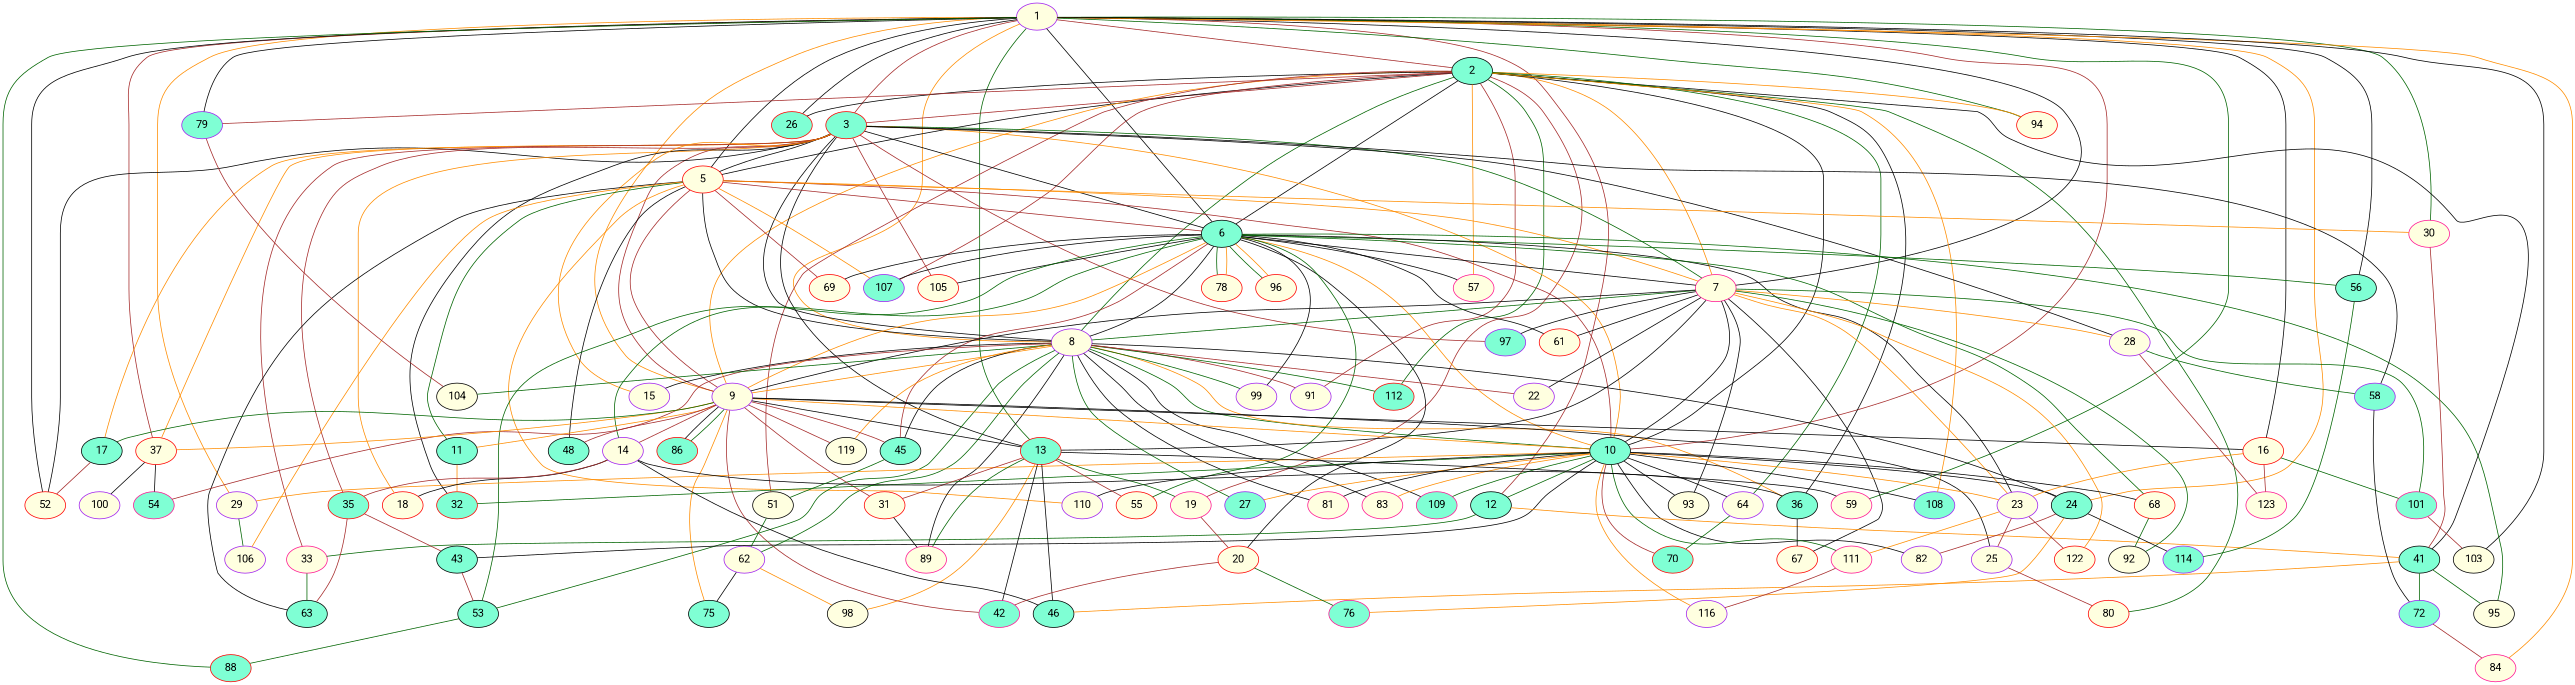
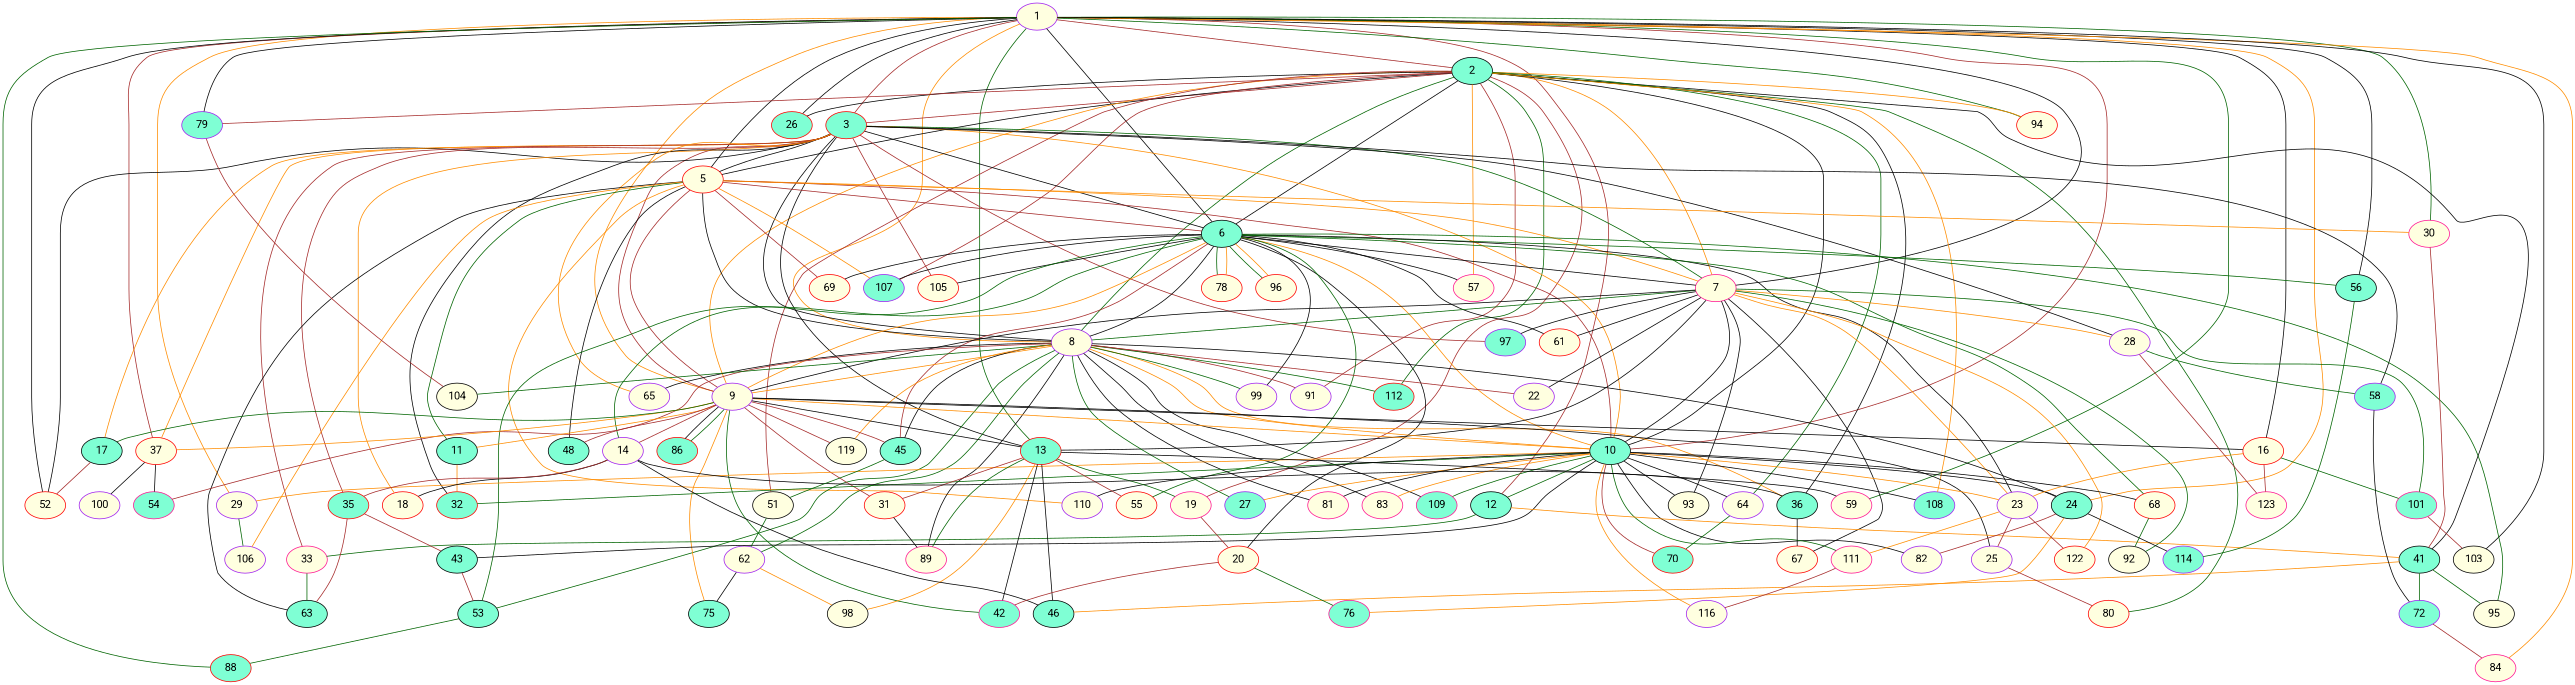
  graph {
    fontname=Roboto
    node [color=purple fillcolor=lightyellow fontname=Roboto style=filled]
    edge [color=black fontname=Roboto]
    1 [super="+4"]
    2 [color=black fillcolor=aquamarine super="+115"]
    3 [color=red fillcolor=aquamarine super="+40"]
    5 [color=red super="+117"]
    6 [color=black fillcolor=aquamarine super="+34"]
    7 [color=deeppink super="+74"]
    8 [super="+71"]
    9 [super="+21"]
    10 [color=black fillcolor=aquamarine super="+120"]
    12 [color=black fillcolor=aquamarine]
    13 [color=red fillcolor=aquamarine super="+15"]
    16 [color=red super="+66"]
    24 [color=black fillcolor=aquamarine super="+39"]
    26 [color=red fillcolor=aquamarine]
    29 [super="+87"]
    30 [color=deeppink super="+60"]
    37 [color=red super="+38"]
    52 [color=red super="+85"]
    56 [color=black fillcolor=aquamarine]
    59 [color=deeppink]
    79 [fillcolor=aquamarine]
    84 [color=deeppink]
    88 [color=red fillcolor=aquamarine]
    94 [color=red]
    103 [color=black]
    19 [color=deeppink]
    36 [color=black fillcolor=aquamarine super="+47"]
    41 [color=black fillcolor=aquamarine super="+44"]
    51 [color=black]
    57 [color=deeppink]
    64
    80 [color=red]
    91
    107 [fillcolor=aquamarine]
    108 [fillcolor=aquamarine]
    112 [color=red fillcolor=aquamarine]
    17 [color=black fillcolor=aquamarine]
    18 [color=red]
    28
    32 [color=red fillcolor=aquamarine super="+50"]
    33 [color=deeppink super="+73"]
    35 [color=red fillcolor=aquamarine]
    58 [fillcolor=aquamarine]
-   65 [label=15]
+   65
    97 [fillcolor=aquamarine]
    105 [color=red]
    11 [color=black fillcolor=aquamarine]
    48 [color=black fillcolor=aquamarine]
    63 [color=black fillcolor=aquamarine]
    69 [color=red]
    106
    110
    14
    20 [color=red]
    23 [super="+121"]
    45 [color=black fillcolor=aquamarine]
    53 [color=black fillcolor=aquamarine super="+77"]
    55 [color=red]
    61 [color=red]
    68 [color=red]
    78 [color=red]
    95 [color=black]
    96 [color=red]
    99
    22
    67 [color=red]
    92 [color=black]
    93 [color=black super="+113"]
    101 [color=deeppink fillcolor=aquamarine]
    122 [color=red]
    27 [fillcolor=aquamarine]
    54 [color=deeppink fillcolor=aquamarine]
    62
    81 [color=deeppink]
    83 [color=deeppink]
    89 [color=deeppink super="+118"]
    104 [color=black]
    109 [color=deeppink fillcolor=aquamarine]
    119 [color=black]
    25
    31 [color=red super="+102"]
    42 [color=deeppink fillcolor=aquamarine super="+90"]
    75 [color=black fillcolor=aquamarine]
    86 [color=red fillcolor=aquamarine]
    43 [color=black fillcolor=aquamarine]
    70 [color=red fillcolor=aquamarine]
    82
    111 [color=deeppink]
    116
    46 [color=black fillcolor=aquamarine super="+49"]
    98 [color=black]
    123 [color=deeppink]
    76 [color=deeppink fillcolor=aquamarine]
    114 [fillcolor=aquamarine]
    100
    72 [fillcolor=aquamarine]
    1 -- 2 [color=brown weight=2]
    1 -- 3 [color=brown weight=2]
    1 -- 5 [weight=2]
    1 -- 6 [weight=2]
    1 -- 7 [weight=2]
    1 -- 8 [color=darkorange weight=2]
    1 -- 9 [color=darkorange weight=2]
    1 -- 10 [color=brown weight=2]
    1 -- 12 [color=brown]
    1 -- 13 [color=darkgreen]
    1 -- 16
    1 -- 24 [color=darkorange]
    1 -- 26
    1 -- 29 [color=darkorange weight=2]
    1 -- 30 [color=darkgreen weight=2]
    1 -- 37 [color=brown]
    1 -- 52
    1 -- 56
    1 -- 59 [color=darkgreen]
    1 -- 79
    1 -- 84 [color=darkorange]
    1 -- 88 [color=darkgreen]
    1 -- 94 [color=darkgreen]
    1 -- 103
    2 -- 3 [color=brown]
    2 -- 5
    2 -- 6
    2 -- 7 [color=darkorange weight=2]
    2 -- 8 [color=darkgreen]
    2 -- 9 [color=darkorange]
    2 -- 10
    2 -- 26
    2 -- 79 [color=brown]
    2 -- 94 [color=darkorange]
    2 -- 19 [color=brown]
    2 -- 36
    2 -- 41
    2 -- 51 [color=brown]
    2 -- 57 [color=darkorange]
    2 -- 64 [color=darkgreen]
    2 -- 80 [color=darkgreen]
    2 -- 91 [color=brown]
    2 -- 107 [color=brown]
    2 -- 108 [color=darkorange]
    2 -- 112 [color=darkgreen]
    3 -- 5
    3 -- 6
    3 -- 7 [color=darkgreen]
    3 -- 8
    3 -- 9 [color=brown]
    3 -- 10 [color=darkorange]
    3 -- 13
    3 -- 37 [color=darkorange]
    3 -- 52
    3 -- 17 [color=darkorange]
    3 -- 18 [color=darkorange]
    3 -- 28
    3 -- 32
    3 -- 33 [color=brown]
    3 -- 35 [color=brown]
    3 -- 58
    3 -- 65 [color=darkorange]
    3 -- 97 [color=brown]
    3 -- 105 [color=brown]
    5 -- 6 [color=brown]
    5 -- 7 [color=darkorange]
    5 -- 8
    5 -- 9 [color=brown]
    5 -- 10 [color=brown]
    5 -- 30 [color=darkorange]
    5 -- 107 [color=darkorange]
    5 -- 11 [color=darkgreen]
    5 -- 48
    5 -- 63
    5 -- 69 [color=brown]
    5 -- 106 [color=darkorange]
    5 -- 110 [color=darkorange]
    6 -- 7
    6 -- 8 [weight=2]
    6 -- 9 [color=darkorange]
    6 -- 10 [color=darkorange]
    6 -- 56 [color=darkgreen]
    6 -- 57
    6 -- 107
    6 -- 105
    6 -- 69
    6 -- 14 [color=darkgreen]
    6 -- 20
    6 -- 23
    6 -- 45 [color=brown]
    6 -- 53 [color=darkgreen]
    6 -- 55 [color=darkgreen]
    6 -- 61
    6 -- 68 [color=darkgreen]
    6 -- 78 [color=darkgreen]
    6 -- 78 [color=darkorange]
    6 -- 95 [color=darkgreen]
    6 -- 96 [color=darkgreen]
    6 -- 96 [color=darkorange]
    6 -- 99
    7 -- 8 [color=darkgreen weight=2]
    7 -- 9
    7 -- 10
    7 -- 13
    7 -- 28 [color=darkorange]
    7 -- 97
    7 -- 23 [color=darkorange]
    7 -- 61
    7 -- 22
    7 -- 67
    7 -- 92 [color=darkgreen]
    7 -- 93 [weight=2]
    7 -- 101 [color=darkgreen]
    7 -- 122 [color=darkorange]
    8 -- 9 [color=darkorange]
-   8 -- 10 [color=darkgreen]
+   8 -- 10 [color=darkorange]
    8 -- 24
    8 -- 36 [color=darkorange]
    8 -- 91 [color=brown]
    8 -- 112 [color=darkgreen]
    8 -- 65
    8 -- 45
    8 -- 53 [color=darkgreen]
    8 -- 99 [color=darkgreen]
    8 -- 22 [color=brown]
    8 -- 27 [color=darkgreen]
    8 -- 54 [color=brown]
    8 -- 62 [color=darkgreen]
    8 -- 81
    8 -- 83
    8 -- 89
    8 -- 104 [color=darkgreen]
    8 -- 109
    8 -- 119 [color=darkorange]
    9 -- 10 [color=darkorange]
    9 -- 13
    9 -- 16
    9 -- 37 [color=darkorange]
    9 -- 17 [color=darkgreen]
    9 -- 11 [color=darkorange]
    9 -- 48 [color=brown]
    9 -- 14 [color=brown]
    9 -- 45 [color=brown]
    9 -- 119 [color=brown]
    9 -- 25
    9 -- 31 [color=brown]
-   9 -- 42 [color=brown]
+   9 -- 42 [color=darkgreen]
    9 -- 75 [color=darkorange]
    9 -- 86
    9 -- 86 [color=darkgreen]
    10 -- 12 [color=darkgreen]
    10 -- 24
    10 -- 29 [color=darkorange]
    10 -- 64
    10 -- 108
    10 -- 32 [color=darkgreen]
    10 -- 110
    10 -- 23 [color=darkorange]
    10 -- 68
    10 -- 93
    10 -- 27 [color=darkorange]
    10 -- 81
    10 -- 83 [color=darkorange]
    10 -- 109 [color=darkgreen]
    10 -- 43 [weight=2]
    10 -- 70 [color=brown]
    10 -- 82
    10 -- 111 [color=darkgreen]
    10 -- 116 [color=darkorange]
    12 -- 41 [color=darkorange]
    12 -- 33 [color=darkgreen]
    13 -- 59
    13 -- 19 [color=darkgreen]
    13 -- 55 [color=brown]
    13 -- 89 [color=darkgreen]
    13 -- 31 [color=brown]
    13 -- 42
    13 -- 46
    13 -- 98 [color=darkorange]
    16 -- 23 [color=darkorange]
    16 -- 101 [color=darkgreen]
    16 -- 123 [color=brown]
    24 -- 82 [color=brown]
    24 -- 76 [color=darkorange]
    24 -- 114
    29 -- 106 [color=darkgreen]
    30 -- 41 [color=brown]
    37 -- 54
    37 -- 100 [weight=2]
    56 -- 114 [color=darkgreen]
    79 -- 104 [color=brown]
    19 -- 20 [color=brown]
    36 -- 67
    41 -- 95 [color=darkgreen]
    41 -- 46 [color=darkorange]
    41 -- 72 [color=darkgreen]
    51 -- 62 [color=darkgreen]
    64 -- 70 [color=darkgreen]
    17 -- 52 [color=brown]
    28 -- 58 [color=darkgreen]
    28 -- 123 [color=brown]
    33 -- 63 [color=darkgreen]
    35 -- 63 [color=brown]
    35 -- 43 [color=brown]
    58 -- 72
    11 -- 32 [color=darkorange]
    14 -- 36
    14 -- 18
    14 -- 35 [color=brown]
    14 -- 46
    20 -- 42 [color=brown]
    20 -- 76 [color=darkgreen]
    23 -- 122 [color=brown]
    23 -- 25 [color=brown]
    23 -- 111 [color=darkorange]
    45 -- 51 [color=darkgreen]
    53 -- 88 [color=darkgreen]
    68 -- 92 [color=darkgreen]
    101 -- 103 [color=brown]
    62 -- 75
    62 -- 98 [color=darkorange]
    25 -- 80 [color=brown]
    31 -- 89
    43 -- 53 [color=brown]
    111 -- 116 [color=brown]
    72 -- 84 [color=brown]
  }
